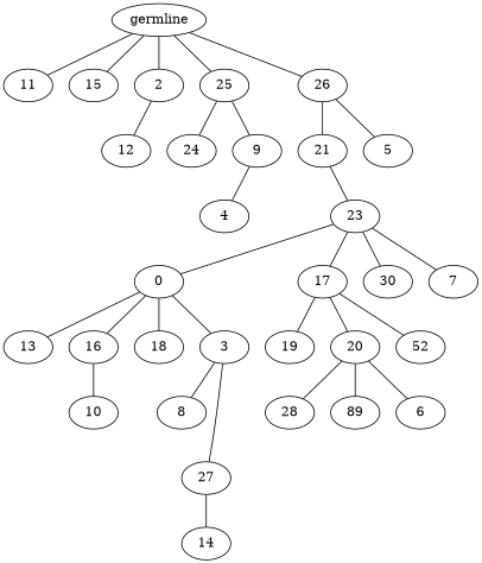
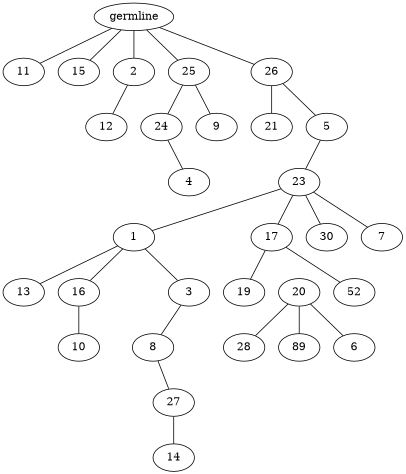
  graph {
    n1 [label=germline]
    n2 [label=11]
    n3 [label=15]
    n4 [label=2]
    n5 [label=25]
    n6 [label=26]
    n7 [label=12]
    n8 [label=24]
    n9 [label=9]
    n10 [label=21]
    n11 [label=5]
    n12 [label=4]
    n13 [label=23]
-   n14 [label=0]
+   n14 [label=1]
    n15 [label=17]
    n16 [label=30]
    n17 [label=7]
    n18 [label=13]
    n19 [label=16]
-   n20 [label=18]
    n21 [label=3]
    n22 [label=19]
    n23 [label=20]
    n24 [label=52]
    n25 [label=10]
    n26 [label=8]
    n27 [label=27]
    n28 [label=14]
    n29 [label=28]
    n30 [label=89]
    n31 [label=6]
    n1 -- n2
    n1 -- n3
    n1 -- n4
    n1 -- n5
    n1 -- n6
    n4 -- n7
    n5 -- n8
    n5 -- n9
    n6 -- n10
    n6 -- n11
-   n9 -- n12
-   n10 -- n13
+   n8 -- n12
+   n11 -- n13
    n13 -- n14
    n13 -- n15
    n13 -- n16
    n13 -- n17
    n14 -- n18
    n14 -- n19
-   n14 -- n20
    n14 -- n21
    n15 -- n22
-   n15 -- n23
    n15 -- n24
    n19 -- n25
    n21 -- n26
    n23 -- n29
    n23 -- n30
    n23 -- n31
-   n21 -- n27
+   n26 -- n27
    n27 -- n28
  }
